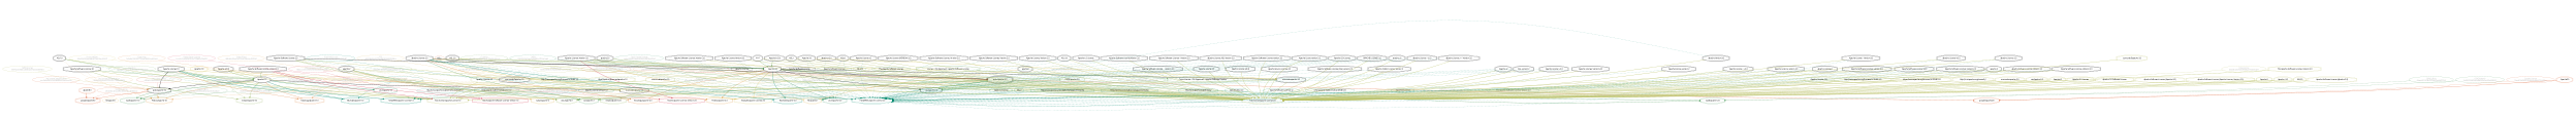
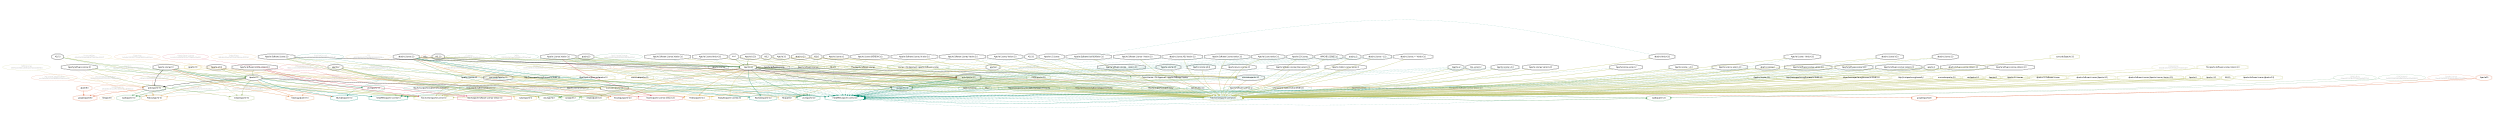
  strict digraph {
    fontname=Montserrat
    splines=curved
    node [fontname=Montserrat shape=doubleoctagon]
    edge [arrowhead=dot color="#b8bf62" fontname=Montserrat weight=0.7 style=bold]
    n1 [color="#b8bf62" fillcolor="beige;1" fontcolor=gray label="SPDXLicense\n2e979a0ee8bb4e88ead27bdbeb95f9c6" shape=ellipse]
    n2 [label="spdx:Apache-1.0"]
    n3 [color="#e06f45" label="google:Apache10"]
    n4 [color="#e09d4b" label="Fedora:Apache-1.0"]
    n5 [color="#58a066" label="osadl:Apache-1.0"]
    n6 [color="#deb256" label="fsf:apache1" shape=octagon]
    n7 [color="#00876c" label="metaeffekt:Apache License 1.0"]
    n8 [label="Apache-1.0"]
    n9 [color="#00876c" label="BlueOak:Apache-1.0"]
    n10 [label="scancode:apache-1.0"]
    n11 [color="#e18745" label="fossology:Apache-1.0"]
    n12 [color="#379469" label="cavil:Apache-1.0"]
    n13 [color="#98b561" label="eclipse:Apache-1.0"]
    n14 [label="Apache License 1.0"]
    n15 [color="#b8bf62" label="foss-license:Apache License 1.0"]
    n16 [color="#b8bf62" fillcolor="beige;1" fontcolor=gray label="SPDXLicense\n13270ee890cf21b28236b715c5750e58" shape=ellipse]
    n17 [label="spdx:Apache-2.0" shape=tripleoctagon]
    n18 [label="osi:Apache-2.0"]
    n19 [color="#e06f45" label="google:Apache20"]
    n20 [color="#e09d4b" label="Fedora:Apache-2.0"]
    n21 [color="#58a066" label="osadl:Apache-2.0"]
    n22 [color="#deb256" label="fsf:apache2"]
    n23 [color="#58a066" label="cal:apache-2"]
    n24 [color="#98b561" label="oslc:Apache-2"]
    n25 [color="#00876c" label="metaeffekt:Apache License 2.0"]
    n26 [label="Apache-2.0"]
    n27 [color="#78ab63" label="DEP5:Apache-2.0"]
    n28 [color="#00876c" label="BlueOak:Apache-2.0"]
    n29 [label="scancode:apache-2.0"]
    n30 [color="#e18745" label="fossology:Apache-2.0"]
    n31 [color="#379469" label="cavil:Apache-2.0"]
    n32 [color="#b8bf62" label="foss-license:Apache License 2.0"]
    n33 [color="#dac767" label="fosslight:Apache License 2.0"]
    n34 [color="#98b561" label="eclipse:Apache-2.0"]
    n35 [label="Apache License 2.0"]
    n36 [color="#78ab63" fillcolor="beige;1" fontcolor=gray label="OSILicense\n59a5d674a5bebcfaac422eaaf5910e85" shape=ellipse]
    n37 [label="Apache License, Version 2.0"]
    n38 [color="#d43d51" label="hitachi:Apache License, Version 2.0"]
    n39 [color="#78ab63" label="Trove:License :: OSI Approved :: Apache Software License"]
    n40 [color="#78ab63" label="License :: OSI Approved :: Apache Software License"]
    n41 [color="#e06f45" fillcolor="beige;1" fontcolor=gray label="GoogleLicense\n470be82c5e44df12db50cdacd5353d4b" shape=ellipse]
    n42 [color="#e06f45" label=Apache10]
    n43 [color="#e06f45" fillcolor="beige;1" fontcolor=gray label="GoogleLicense\n1faed03df800124d440e3d6d27d497ce" shape=ellipse]
    n44 [color="#e06f45" label=Apache20]
    n45 [color="#e09d4b" fillcolor="beige;1" fontcolor=gray label="FedoraEntry\n2076d6cb36ab6e203af135a18e775e1d" shape=ellipse]
    n46 [label="Apache Software License 1.0"]
    n47 [label="ASL 1.0"]
    n48 [color="#e09d4b" fillcolor="beige;1" fontcolor=gray label="FedoraEntry\n88fdb2c32ed7e670c4678d4bd13f224f" shape=ellipse]
    n49 [label="Apache Software License 2.0"]
    n50 [label="ASL 2.0"]
    n51 [color="#00876c" fillcolor="beige;1" fontcolor=gray label="BlueOakCouncil\n6eb0586f9de92c4ddfcdb0138e605d37" shape=ellipse]
    n52 [color="#00876c" fillcolor="beige;1" fontcolor=gray label="BlueOakCouncil\n38a8aaf1fe920b0513ac3065b4a5e2e3" shape=ellipse]
    n53 [color="#58a066" fillcolor="beige;1" fontcolor=gray label="OSADLRule\n36afe69a9aa0ad2598b97eb33f60dfed" shape=ellipse]
    n54 [color="#58a066" fillcolor="beige;1" fontcolor=gray label="OSADLRule\n49aee6101409bf0135b67aafa61701c1" shape=ellipse]
    n55 [color="#58a066" fillcolor="beige;1" fontcolor=gray label="OSADLMatrix\nce0689d920ebd092284e45d7c18dd32d" shape=ellipse]
    n56 [color="#58a066" fillcolor="beige;1" fontcolor=gray label="OSADLMatrix\n5a86f059809b488a995a6e495e568952" shape=ellipse]
    n57 [color="#deb256" fillcolor="beige;1" fontcolor=gray label="FSF\naf5908451e26371ad0502296561208ba" shape=ellipse]
    n58 [label=apache2]
    n59 [color="#58a066" fillcolor="beige;1" fontcolor=gray label="ChooseALicense\n426cf0231d187cdfb50b1c185e6e465b" shape=ellipse]
    n60 [label="apache-2"]
    n61 [color="#deb256" label="warpr:Apache-2"]
    n62 [color="#dac767" fillcolor="beige;1" fontcolor=gray label="ScancodeData\n45fc63b153cea6b8dc17d408cc65fc07" shape=ellipse]
    n63 [color="#dac767" label="Apache 1.0"]
    n64 [color="#dac767" fillcolor="beige;1" fontcolor=gray label="ScancodeData\n9782aed28af73910dc5f9e54cd191a1b" shape=ellipse]
    n65 [label="Apache 2.0"]
    n66 [color="#98b561" fillcolor="beige;1" fontcolor=gray label="OSLC\nf4919478e037682a0831b1cdf2a6de30" shape=ellipse]
    n67 [color="#e18745" fillcolor="beige;1" fontcolor=gray label="Fossology\nd274775dd6fd7db1f9c6efa3cfcd7705" shape=ellipse]
    n68 [color="#e18745" fillcolor="beige;1" fontcolor=gray label="Fossology\n0c2e8b01523f97724ea058224e60f4e9" shape=ellipse]
    n69 [color="#379469" fillcolor="beige;1" fontcolor=gray label="OKFN\n31305343b21aac2d9963ba752be1aae1" shape=ellipse]
    n70 [label="apache2.0"]
    n71 [color="#e06f45" fillcolor="beige;1" fontcolor=gray label="OrtLicenseCategorization\necc6beaffb34f564988f8b30dc84e40e" shape=ellipse]
    n72 [color="#e06f45" fillcolor="beige;1" fontcolor=gray label="OrtLicenseCategorization\nd70d8f32d4d34a409409dea2454a99ae" shape=ellipse]
    n73 [color="#e09d4b" fillcolor="beige;1" fontcolor=gray label="OrtLicenseCategorization\n4f5da1d15d0d39700c6197788aa23259" shape=ellipse]
    n74 [color="#e09d4b" fillcolor="beige;1" fontcolor=gray label="OrtLicenseCategorization\n4fd0e6563f909218396541bf3702fec7" shape=ellipse]
    n75 [color="#379469" fillcolor="beige;1" fontcolor=gray label="CavilLicenseChange\na7a20db5e5417b45744932d48d2ca2b6" shape=ellipse]
    n76 [color="#379469" fillcolor="beige;1" fontcolor=gray label="CavilLicenseChange\n4a6ce3994133aa829098163803bd97d0" shape=ellipse]
    n77 [label=ASL2]
    n78 [color="#e06f45" label="ASLv.." shape=octagon]
    n79 [label=ASLv2]
    n80 [color="#379469" label="ASLv2.0" shape=octagon]
    n81 [label="Apache License" shape=octagon]
    n82 [label="Apache License Version 2.0"]
    n83 [label="Apache Software License" shape=octagon]
    n84 [color="#379469" label="Apache Software License .." shape=octagon]
    n85 [label="Apache Software License, Version 2.0"]
    n86 [label="Apache v2.0"]
    n87 [color="#379469" label="The Apache Software License" shape=octagon]
    n88 [color="#00876c" fillcolor="beige;1" fontcolor=gray label="MetaeffektLicense\n9fa4ad242965701e6e059a4ebc16899b" shape=ellipse]
    n89 [label="Apache License, ASL Version 2.0"]
    n90 [color="#00876c" label="The Apache Software License, Version 2.0" shape=octagon]
    n91 [label="apache 2"]
    n92 [label=apache_v2]
    n93 [label="Apache Sofware License, Version 2.0"]
    n94 [label="Apache Software License,Version 2.0"]
    n95 [label="Apache Software License, Verision 2.0"]
    n96 [label="Apache Software License, Ve rsion 2.0"]
    n97 [label="Apache Software Licence, Version 2.0"]
    n98 [label="Apache Software License, Versino 2.0"]
    n99 [label="Apache Public License, Version 2"]
    n100 [label="Apache License (VERSION 2.0)"]
    n101 [label="Apache Licence, version 2.0"]
    n102 [color="#00876c" label="Apache2 License" shape=octagon]
    n103 [label="Apache-2.0 License"]
    n104 [label="Apache v2"]
    n105 [label="Apache v.2 License"]
    n106 [label="Apache license, version 2"]
    n107 [label="Apache Version 2.0"]
    n108 [label="Apache Source License 2.0"]
    n109 [label="Apache Software License version 2.0"]
    n110 [label="Apache Software License V2.0"]
    n111 [label="Apache Software License - Version 2.0"]
    n112 [label="Apache Software License (ASL) version 2.0"]
    n113 [label="Apache License, Verison 2.0"]
    n114 [label="Apache License, Verision 2.0"]
    n115 [label="Apache License v2"]
    n116 [label="Apache License v 2.0"]
    n117 [label="Apache License V2.0"]
    n118 [label="Apache License 2"]
    n119 [label="Apache License - v2.0"]
    n120 [label="Apache License - v 2.0"]
    n121 [label="Apache License - Version 2.0"]
    n122 [label="Apache License (v2.0)"]
    n123 [label="Apache Licens version 2.0"]
    n124 [label="Apache Licene 2.0"]
    n125 [label="Apache Licence 2.0"]
    n126 [color="#00876c" label="Apache 2 license" shape=octagon]
    n127 [color="#00876c" label="http://www.opensource.org/licenses/apache2.0.php" shape=octagon]
    n128 [label="Apache Software License， Version 2.0"]
    n129 [label=ALv2]
    n130 [label="APACHE LICENSE-2.0"]
    n131 [label="ASL, version 2"]
    n132 [label="ASL-2.0"]
    n133 [color="#00876c" label="ASL 2" shape=octagon]
    n134 [color="#00876c" label="http://opensource.org/licenses/apache2.0.php" shape=octagon]
    n135 [label="Apache (Software) License, version 2.0"]
    n136 [color="#00876c" label="http://xml.apache.org/xerces2-j/" shape=octagon]
    n137 [label="Apache License, = = Version 2.0"]
    n138 [color="#00876c" label="Apache (ASL) 2.0" shape=octagon]
    n139 [color="#00876c" label="Apache Software License v2" shape=octagon]
    n140 [color="#00876c" label="www.apache.org/licenses/LICENSE-2.0" shape=octagon]
    n141 [color="#00876c" fillcolor="beige;1" fontcolor=gray label="MetaeffektLicense\nc08dd103dbe3d931f49b6fa24b75cbef" shape=ellipse]
    n142 [color="#00876c" label="Apache License Version 1.0" shape=octagon]
    n143 [color="#00876c" label="http://www.apache.org/licenses/LICENSE-1.0" shape=octagon]
    n144 [color="#00876c" label="https://spdx.org/licenses/apache-1.0" shape=octagon]
    n145 [color="#dc574a" fillcolor="beige;1" fontcolor=gray label="HermineLicense\nd38b64199d2f8642cffcc5fc99c5c9f2" shape=ellipse]
    n146 [color="#dc574a" fillcolor="beige;1" fontcolor=gray label="HermineLicense\n8164a9580d2ddac60933a22d59a0e124" shape=ellipse]
    n147 [color="#deb256" fillcolor="beige;1" fontcolor=gray label="WarprLicense\n8c25c82a8611a7ea85ab3257bcb703d0" shape=ellipse]
    n148 [color="#b8bf62" fillcolor="beige;1" fontcolor=gray label="FossLicense\na3ba433ea676b883f4149167c34baebb" shape=ellipse]
    n149 [color="#b8bf62" label="Apache License-1.0"]
    n150 [label="Apache (v1.0)"]
    n151 [label="Apache Software License, Version 1.0"]
    n152 [color="#d43d51" label="hitachi:Apache Software License, Version 1.0"]
    n153 [color=black label="scancode://apache-1.0"]
    n154 [color="#b8bf62" label="http://www.apache.org/licenses/LICENSE-1.0"]
    n155 [color="#b8bf62" label="https://spdx.org/licenses/apache-1.0"]
    n156 [color="#b8bf62" label="scancode:apache-1.0"]
    n157 [color="#b8bf62" fillcolor="beige;1" fontcolor=gray label="FossLicense\n35bb849ec7d157f19f1ad717a139d4f7" shape=ellipse]
    n158 [label="Apache (v2.0)"]
    n159 [color="#b8bf62" label="scancode://apache-2.0"]
    n160 [color="#b8bf62" label="The Apache Software License, Version 2.0"]
    n161 [color="#b8bf62" label="Apache License  2.0"]
    n162 [color="#b8bf62" label="http://www.apache.org/licenses/LICENSE-2.0"]
    n163 [color="#b8bf62" label="https://www.apache.org/licenses/LICENSE-2.0"]
    n164 [color="#b8bf62" label="http://xml.apache.org/xerces2-j/"]
    n165 [color="#b8bf62" label="scancode:apache-2.0"]
    n166 [color="#b8bf62" label="osi:Apache-2.0"]
    n167 [color="#b8bf62" label=Apachev2]
    n168 [color="#b8bf62" label="Apache 2.0 License"]
    n169 [color="#b8bf62" label="Apache 2.0 Software License"]
    n170 [color="#b8bf62" label="Apache Software License (Apache-2.0)"]
    n171 [color="#b8bf62" label="Apache Software License (Apache License, Version 2.0)"]
    n172 [color="#b8bf62" label="Apache 2."]
    n173 [color="#b8bf62" label="Apache -2.0"]
    n174 [color="#b8bf62" label="ASL2.0"]
    n175 [color="#b8bf62" label="Apache Software License (Apache 2.0)"]
    n176 [color="#dac767" fillcolor="beige;1" fontcolor=gray label="FOSSLight\nbcfd62087da4e3c189c18d3569b29c22" shape=ellipse]
    n177 [color="#d43d51" fillcolor="beige;1" fontcolor=gray label="HitachiOpenLicense\n6c442c0c638061223a2728b19c38e922" shape=ellipse]
    n178 [color="#d43d51" fillcolor="beige;1" fontcolor=gray label="HitachiOpenLicense\n980ccccd50c838e687504949e93a9fbc" shape=ellipse]
    n179 [color="#98b561" fillcolor="beige;1" fontcolor=gray label="EclipseLicense\n2291a898ec2850fa4d9a1baa430a4cc5" shape=ellipse]
    n180 [color="#98b561" fillcolor="beige;1" fontcolor=gray label="EclipseLicense\n2bfed1517ab82042e1822283d67ef4bb" shape=ellipse]
    n181 [color="#78ab63" fillcolor="beige;1" fontcolor=gray label="Curation\n48095e157830adbd6c98b7b6591ffee6" shape=ellipse]
    n182 [color="#78ab63" fillcolor="beige;1" fontcolor=gray label="Curation\nc35c93bc4e57be1f9c81338a8bd45ce6" shape=ellipse]
    n1 -> n2 [weight=0.5 style=""]
    n2 -> n3 [color="#e06f45"]
    n2 -> n4 [arrowhead=diamond color="#e09d4b"]
    n2 -> n5 [color="#58a066"]
    n2 -> n6 [arrowhead=odot color="#deb256" style=dashed weight=0.5]
    n8 -> n2 [color=""]
    n8 -> n4 [arrowhead=odot color="#e09d4b"]
    n8 -> n5 [arrowhead=diamond color="#58a066"]
    n8 -> n9 [arrowhead=odot color="#00876c"]
    n8 -> n10 [arrowhead=odot color=""]
    n8 -> n11 [arrowhead=odot color="#e18745"]
    n8 -> n12 [arrowhead=diamond color="#379469"]
    n8 -> n13 [arrowhead=diamond color="#98b561"]
    n10 -> n7 [color="#00876c" style=dashed weight=0.5]
    n14 -> n2 [arrowhead=odot color=""]
    n14 -> n7 [color="#00876c"]
-   n14 -> n9 [color="#00876c"]
+   n14 -> n9 [color="#e06f45"]
    n14 -> n10 [arrowhead=odot color="#dac767"]
    n14 -> n11 [arrowhead=diamond color="#e18745"]
    n14 -> n15 [arrowhead=odot]
    n16 -> n17 [arrowhead=odot weight=0.5 style=""]
    n17 -> n18 [color="#78ab63"]
    n17 -> n19 [color="#e06f45"]
    n17 -> n20 [arrowhead=odot color="#e09d4b"]
    n17 -> n21 [arrowhead=diamond color="#58a066"]
    n17 -> n22 [arrowhead=odot color="#deb256" style=dashed weight=0.5]
    n17 -> n23 [arrowhead=odot color="#58a066"]
    n17 -> n24 [color="#98b561"]
    n17 -> n25 [color="#00876c"]
    n18 -> n25 [arrowhead=odot color="#00876c" style=dashed weight=0.5]
    n26 -> n17 [arrowhead=diamond color=""]
    n26 -> n18 [arrowhead=diamond color=""]
    n26 -> n20 [arrowhead=diamond color="#e09d4b"]
    n26 -> n21 [color="#58a066"]
    n26 -> n25 [arrowhead=diamond color="#00876c" style=dashed weight=0.5]
    n26 -> n27 [arrowhead=odot color="#78ab63"]
    n26 -> n28 [arrowhead=diamond color="#00876c"]
    n26 -> n29 [arrowhead=odot color=""]
    n26 -> n30 [arrowhead=odot color="#e18745"]
    n26 -> n31 [arrowhead=odot color="#379469"]
    n26 -> n32 [arrowhead=odot]
    n26 -> n33 [arrowhead=odot color="#dac767"]
    n26 -> n34 [color="#98b561"]
    n27 -> n18 [color="#78ab63"]
    n29 -> n15 [arrowhead=diamond]
    n29 -> n25 [arrowhead=odot color="#00876c" style=dashed weight=0.5]
    n29 -> n32
    n35 -> n17 [arrowhead=odot color=""]
    n35 -> n23 [arrowhead=diamond color="#58a066"]
    n35 -> n25 [arrowhead=diamond color="#00876c"]
    n35 -> n28 [arrowhead=odot color="#00876c"]
    n35 -> n29 [arrowhead=diamond color="#dac767"]
    n35 -> n30 [color="#e18745"]
    n35 -> n31 [color="#379469" style=dashed weight=0.5]
    n35 -> n32 [arrowhead=odot]
    n35 -> n33 [color="#dac767"]
    n36 -> n18 [arrowhead=odot color="#78ab63" weight=0.5 style=""]
    n37 -> n18 [arrowhead=diamond color="#78ab63"]
    n37 -> n22 [arrowhead=odot color="#deb256"]
    n37 -> n25 [color="#00876c" style=dashed weight=0.5]
    n37 -> n26 [arrowhead=odot color="#78ab63"]
    n37 -> n31 [color="#379469" style=dashed weight=0.5]
    n37 -> n32
    n37 -> n38 [arrowhead=diamond color="#d43d51"]
    n39 -> n18 [arrowhead=diamond color="#78ab63"]
    n40 -> n39 [color="#78ab63"]
    n41 -> n3 [color="#e06f45" weight=0.5 style=""]
    n42 -> n3 [arrowhead=diamond color="#e06f45"]
    n43 -> n19 [arrowhead=diamond color="#e06f45" weight=0.5 style=""]
    n44 -> n19 [arrowhead=odot color="#e06f45"]
    n45 -> n4 [arrowhead=diamond color="#e09d4b" weight=0.5 style=""]
    n46 -> n4 [color="#e09d4b" style=dashed weight=0.5]
    n46 -> n8 [color="#78ab63"]
    n46 -> n13 [arrowhead=diamond color="#98b561"]
    n46 -> n15 [arrowhead=odot]
    n47 -> n4 [arrowhead=diamond color="#e09d4b" style=dashed weight=0.5]
    n47 -> n7 [arrowhead=odot color="#00876c" style=dashed weight=0.5]
    n47 -> n8 [color="#78ab63"]
    n47 -> n15 [arrowhead=diamond]
    n48 -> n20 [color="#e09d4b" weight=0.5 style=""]
    n49 -> n20 [arrowhead=odot color="#e09d4b" style=dashed weight=0.5]
    n49 -> n24 [color="#98b561"]
    n49 -> n25 [arrowhead=odot color="#00876c" style=dashed weight=0.5]
    n49 -> n26 [arrowhead=odot color=""]
    n49 -> n32 [arrowhead=odot]
    n49 -> n34 [arrowhead=diamond color="#98b561"]
    n50 -> n20 [color="#e09d4b" style=dashed weight=0.5]
    n50 -> n26 [color="#78ab63"]
    n50 -> n31 [arrowhead=odot color="#379469" style=dashed weight=0.5]
    n50 -> n32 [arrowhead=odot]
    n51 -> n28 [color="#00876c" weight=0.5 style=""]
    n52 -> n9 [color="#00876c" weight=0.5 style=""]
    n53 -> n5 [arrowhead=diamond color="#58a066" weight=0.5 style=""]
    n54 -> n21 [color="#58a066" weight=0.5 style=""]
    n55 -> n5 [color="#58a066" weight=0.5 style=""]
    n56 -> n21 [arrowhead=diamond color="#58a066" weight=0.5 style=""]
    n57 -> n22 [arrowhead=odot color="#deb256" weight=0.5 style=""]
    n58 -> n22 [arrowhead=odot color="#deb256"]
    n58 -> n32 [arrowhead=diamond]
    n59 -> n23 [arrowhead=odot color="#58a066" weight=0.5 style=""]
    n60 -> n23 [arrowhead=diamond color="#58a066"]
    n60 -> n24 [color="#98b561"]
    n60 -> n32
    n60 -> n61 [arrowhead=diamond color="#deb256"]
    n62 -> n10 [arrowhead=odot color="#dac767" weight=0.5 style=""]
    n63 -> n10 [color="#dac767"]
    n64 -> n29 [arrowhead=diamond color="#dac767" weight=0.5 style=""]
    n65 -> n25 [arrowhead=odot color="#00876c" style=dashed weight=0.5]
    n65 -> n29 [color="#dac767"]
    n65 -> n31 [arrowhead=diamond color="#379469" style=dashed weight=0.5]
    n65 -> n32 [arrowhead=diamond]
    n66 -> n24 [arrowhead=diamond color="#98b561" weight=0.5 style=""]
    n67 -> n11 [color="#e18745" weight=0.5 style=""]
    n68 -> n30 [arrowhead=diamond color="#e18745" weight=0.5 style=""]
    n69 -> n26 [color="#379469" weight=0.5 style=""]
    n70 -> n26 [color="#379469" style=dashed weight=0.5]
    n70 -> n32
    n71 -> n2 [arrowhead=diamond color="#e06f45" weight=0.5 style=""]
    n72 -> n17 [arrowhead=odot color="#e06f45" weight=0.5 style=""]
    n73 -> n2 [color="#e09d4b" weight=0.5 style=""]
    n74 -> n17 [arrowhead=odot color="#e09d4b" weight=0.5 style=""]
    n75 -> n12 [arrowhead=odot color="#379469" weight=0.5 style=""]
    n76 -> n31 [color="#379469" weight=0.5 style=""]
    n77 -> n25 [arrowhead=diamond color="#00876c" style=dashed weight=0.5]
    n77 -> n31 [arrowhead=diamond color="#379469" style=dashed weight=0.5]
    n77 -> n32 [arrowhead=odot]
    n78 -> n31 [arrowhead=odot color="#379469" style=dashed weight=0.5]
    n79 -> n25 [arrowhead=odot color="#00876c" style=dashed weight=0.5]
    n79 -> n31 [arrowhead=odot color="#379469" style=dashed weight=0.5]
    n79 -> n32
    n80 -> n31 [color="#379469" style=dashed weight=0.5]
    n81 -> n7 [arrowhead=diamond color="#00876c" style=dashed weight=0.5]
    n81 -> n25 [arrowhead=odot color="#00876c" style=dashed weight=0.5]
    n81 -> n31 [color="#379469" style=dashed weight=0.5]
    n82 -> n25 [color="#00876c" style=dashed weight=0.5]
    n82 -> n31 [arrowhead=odot color="#379469" style=dashed weight=0.5]
    n82 -> n32 [arrowhead=odot]
    n83 -> n31 [color="#379469" style=dashed weight=0.5]
    n84 -> n31 [arrowhead=diamond color="#379469" style=dashed weight=0.5]
    n85 -> n25 [arrowhead=odot color="#00876c" style=dashed weight=0.5]
    n85 -> n31 [color="#379469" style=dashed weight=0.5]
    n85 -> n32 [arrowhead=odot]
    n86 -> n31 [arrowhead=odot color="#379469" style=dashed weight=0.5]
    n86 -> n32 [arrowhead=diamond]
    n87 -> n31 [arrowhead=odot color="#379469" style=dashed weight=0.5]
    n88 -> n25 [arrowhead=diamond color="#00876c" weight=0.5 style=""]
    n89 -> n25 [color="#00876c" style=dashed weight=0.5]
    n89 -> n32
    n90 -> n25 [color="#00876c" style=dashed weight=0.5]
    n91 -> n25 [color="#00876c" style=dashed weight=0.5]
    n91 -> n32
    n92 -> n25 [color="#00876c" style=dashed weight=0.5]
    n92 -> n32 [arrowhead=odot]
    n93 -> n25 [color="#00876c" style=dashed weight=0.5]
    n93 -> n32 [arrowhead=diamond]
    n94 -> n25 [arrowhead=diamond color="#00876c" style=dashed weight=0.5]
    n94 -> n32
    n95 -> n25 [arrowhead=diamond color="#00876c" style=dashed weight=0.5]
    n95 -> n32 [arrowhead=diamond]
    n96 -> n25 [color="#00876c" style=dashed weight=0.5]
    n96 -> n32
    n97 -> n25 [arrowhead=diamond color="#00876c" style=dashed weight=0.5]
    n97 -> n32
    n98 -> n25 [color="#00876c" style=dashed weight=0.5]
    n98 -> n32
    n99 -> n25 [arrowhead=diamond color="#00876c" style=dashed weight=0.5]
    n99 -> n32
    n100 -> n25 [arrowhead=diamond color="#00876c" style=dashed weight=0.5]
    n100 -> n32 [arrowhead=odot]
    n101 -> n25 [arrowhead=diamond color="#00876c" style=dashed weight=0.5]
    n101 -> n32
    n102 -> n25 [arrowhead=odot color="#00876c" style=dashed weight=0.5]
    n103 -> n25 [color="#00876c" style=dashed weight=0.5]
    n103 -> n32 [arrowhead=odot]
    n104 -> n25 [color="#00876c" style=dashed weight=0.5]
    n104 -> n32
    n105 -> n25 [arrowhead=odot color="#00876c" style=dashed weight=0.5]
    n105 -> n32
    n106 -> n25 [arrowhead=diamond color="#00876c" style=dashed weight=0.5]
    n106 -> n32
    n107 -> n25 [arrowhead=odot color="#00876c" style=dashed weight=0.5]
    n107 -> n32 [arrowhead=odot]
    n108 -> n25 [arrowhead=odot color="#00876c" style=dashed weight=0.5]
    n108 -> n32 [arrowhead=odot]
    n109 -> n25 [color="#00876c" style=dashed weight=0.5]
    n109 -> n32 [arrowhead=odot]
    n110 -> n25 [arrowhead=diamond color="#00876c" style=dashed weight=0.5]
    n110 -> n32
    n111 -> n25 [arrowhead=diamond color="#00876c" style=dashed weight=0.5]
    n111 -> n32
    n112 -> n25 [color="#00876c" style=dashed weight=0.5]
    n112 -> n32
    n113 -> n25 [arrowhead=odot color="#00876c" style=dashed weight=0.5]
    n113 -> n32 [arrowhead=diamond]
    n114 -> n25 [color="#00876c" style=dashed weight=0.5]
    n114 -> n32 [arrowhead=odot]
    n115 -> n25 [arrowhead=diamond color="#00876c" style=dashed weight=0.5]
    n115 -> n32 [arrowhead=diamond]
    n116 -> n25 [arrowhead=diamond color="#00876c" style=dashed weight=0.5]
    n116 -> n32 [arrowhead=odot]
    n117 -> n25 [arrowhead=diamond color="#00876c" style=dashed weight=0.5]
    n117 -> n32 [arrowhead=odot]
    n118 -> n25 [arrowhead=odot color="#00876c" style=dashed weight=0.5]
    n118 -> n32
    n119 -> n25 [color="#00876c" style=dashed weight=0.5]
    n119 -> n32 [arrowhead=diamond]
    n120 -> n25 [arrowhead=odot color="#00876c" style=dashed weight=0.5]
    n120 -> n32 [arrowhead=odot]
    n121 -> n25 [arrowhead=diamond color="#00876c" style=dashed weight=0.5]
    n121 -> n32 [arrowhead=odot]
    n122 -> n25 [arrowhead=odot color="#00876c" style=dashed weight=0.5]
    n122 -> n32 [arrowhead=diamond]
    n123 -> n25 [arrowhead=diamond color="#00876c" style=dashed weight=0.5]
    n123 -> n32
    n124 -> n25 [arrowhead=diamond color="#00876c" style=dashed weight=0.5]
    n124 -> n32
    n125 -> n25 [arrowhead=odot color="#00876c" style=dashed weight=0.5]
    n125 -> n32
    n126 -> n25 [arrowhead=diamond color="#00876c" style=dashed weight=0.5]
    n127 -> n25 [color="#00876c" style=dashed weight=0.5]
    n128 -> n25 [arrowhead=diamond color="#00876c" style=dashed weight=0.5]
    n128 -> n32 [arrowhead=odot]
    n129 -> n25 [arrowhead=diamond color="#00876c" style=dashed weight=0.5]
    n129 -> n26 [color="#78ab63"]
    n129 -> n32
    n130 -> n25 [color="#00876c" style=dashed weight=0.5]
    n130 -> n32 [arrowhead=odot]
    n131 -> n25 [arrowhead=diamond color="#00876c" style=dashed weight=0.5]
    n131 -> n32 [arrowhead=odot]
    n132 -> n25 [arrowhead=diamond color="#00876c" style=dashed weight=0.5]
    n132 -> n32 [arrowhead=diamond]
    n133 -> n25 [color="#00876c" style=dashed weight=0.5]
    n134 -> n25 [arrowhead=diamond color="#00876c" style=dashed weight=0.5]
    n135 -> n25 [arrowhead=odot color="#00876c" style=dashed weight=0.5]
    n135 -> n32 [arrowhead=diamond]
    n136 -> n25 [arrowhead=odot color="#00876c" style=dashed weight=0.5]
    n137 -> n25 [color="#00876c" style=dashed weight=0.5]
    n137 -> n32 [arrowhead=odot]
    n138 -> n25 [arrowhead=diamond color="#00876c" style=dashed weight=0.5]
    n139 -> n25 [arrowhead=diamond color="#00876c" style=dashed weight=0.5]
    n140 -> n25 [color="#00876c" style=dashed weight=0.5]
    n141 -> n7 [color="#00876c" weight=0.5 style=""]
    n142 -> n7 [arrowhead=diamond color="#00876c" style=dashed weight=0.5]
    n143 -> n7 [arrowhead=odot color="#00876c" style=dashed weight=0.5]
    n144 -> n7 [arrowhead=diamond color="#00876c" style=dashed weight=0.5]
    n145 -> n2 [arrowhead=odot color="#dc574a" weight=0.5 style=""]
    n146 -> n17 [arrowhead=odot color="#dc574a" weight=0.5 style=""]
    n147 -> n61 [color="#deb256" weight=0.5 style=""]
    n148 -> n15 [arrowhead=odot weight=0.5 style=""]
    n149 -> n15
    n150 -> n8 [color="#78ab63"]
    n150 -> n15
    n151 -> n8 [arrowhead=odot color="#78ab63"]
    n151 -> n15 [color="#d43d51"]
    n151 -> n152 [arrowhead=odot color="#d43d51"]
    n153 -> n15 [arrowhead=odot]
    n154 -> n15 [arrowhead=diamond]
    n155 -> n15
    n156 -> n15
    n157 -> n32 [arrowhead=odot weight=0.5 style=""]
    n158 -> n26 [arrowhead=diamond color="#78ab63"]
    n158 -> n32
    n159 -> n32 [arrowhead=odot]
    n160 -> n32 [arrowhead=odot]
    n161 -> n32 [arrowhead=odot]
    n162 -> n32
    n163 -> n32 [arrowhead=odot]
    n164 -> n32 [arrowhead=odot]
    n165 -> n32
    n166 -> n32 [arrowhead=odot]
    n167 -> n32 [arrowhead=odot]
    n168 -> n32 [arrowhead=diamond]
    n169 -> n32 [arrowhead=odot]
    n170 -> n32 [arrowhead=diamond]
    n171 -> n32 [arrowhead=diamond]
    n172 -> n32
    n173 -> n32
    n174 -> n32
    n175 -> n32
    n176 -> n33 [arrowhead=diamond color="#dac767" weight=0.5 style=""]
    n177 -> n38 [arrowhead=diamond color="#d43d51" weight=0.5 style=""]
    n178 -> n152 [arrowhead=diamond color="#d43d51" weight=0.5 style=""]
    n179 -> n13 [arrowhead=diamond color="#98b561" weight=0.5 style=""]
    n180 -> n34 [color="#98b561" weight=0.5 style=""]
    n181 -> n8 [color="#78ab63" weight=0.5 style=""]
    n182 -> n26 [arrowhead=diamond color="#78ab63" weight=0.5 style=""]
  }
